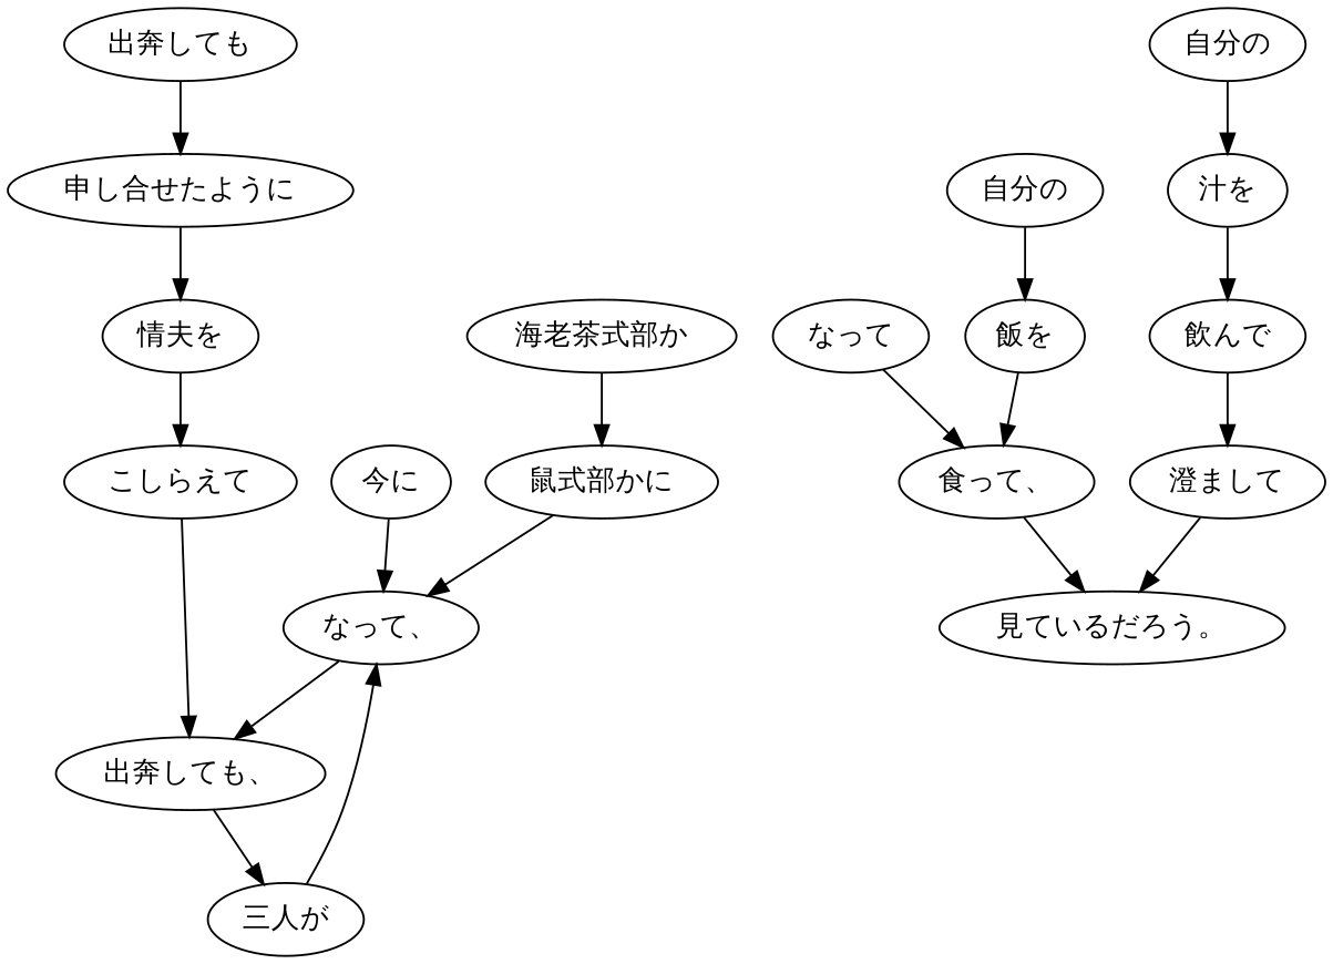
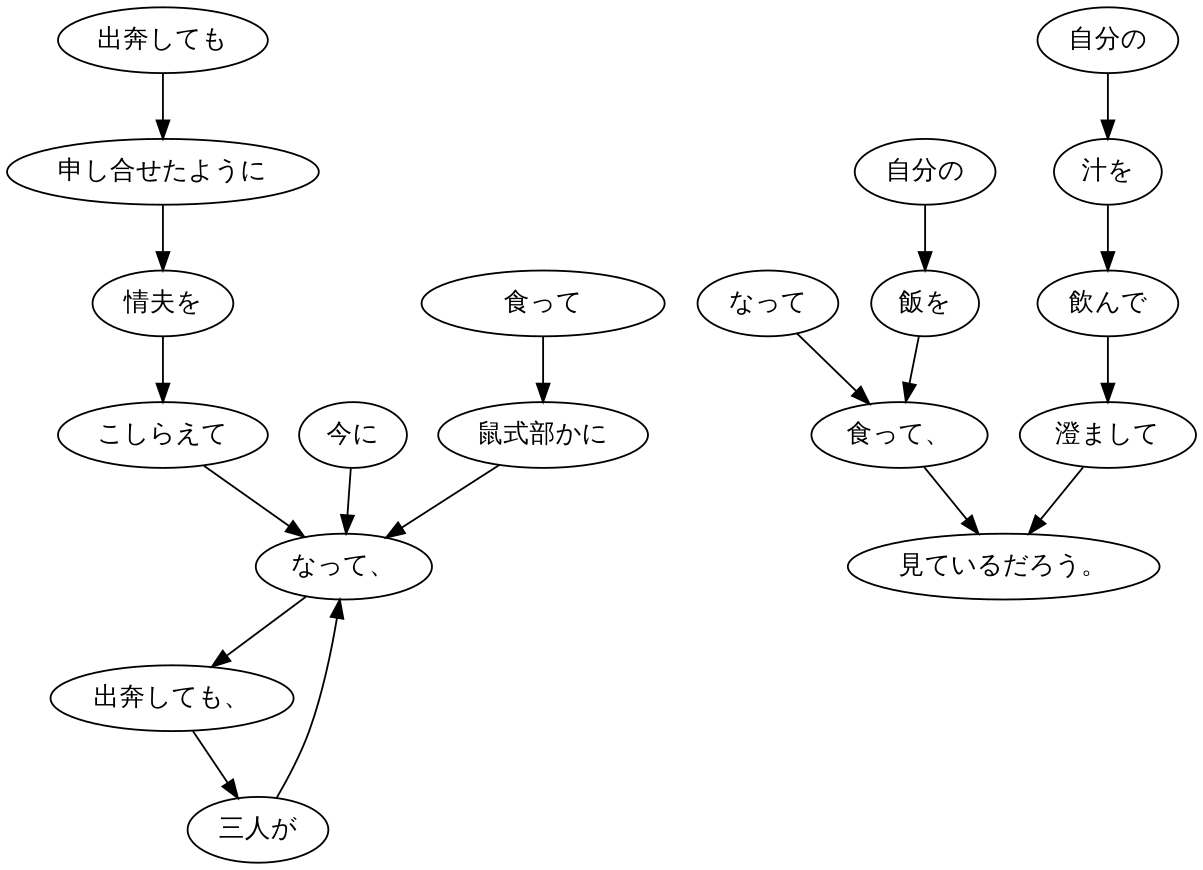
  digraph {
    fontname=Montserrat
    node [fontname=Montserrat]
    edge [fontname=Montserrat]
    n1 [label="今に"]
    n2 [label="なって、"]
    n3 [label="出奔しても、"]
    n4 [label="三人が"]
-   n5 [label="海老茶式部か"]
+   n5 [label="食って"]
    n6 [label="鼠式部かに"]
    n7 [label="出奔しても"]
    n8 [label="申し合せたように"]
    n9 [label="情夫を"]
    n10 [label="こしらえて"]
    n11 [label="見ているだろう。"]
    n12 [label="なって"]
    n13 [label="食って、"]
    n14 [label="自分の"]
    n15 [label="飯を"]
    n16 [label="自分の"]
    n17 [label="汁を"]
    n18 [label="飲んで"]
    n19 [label="澄まして"]
    n1 -> n2
    n2 -> n3
    n3 -> n4
    n4 -> n2
    n5 -> n6
    n6 -> n2
    n7 -> n8
    n8 -> n9
    n9 -> n10
-   n10 -> n3
+   n10 -> n2
    n12 -> n13
    n13 -> n11
    n14 -> n15
    n15 -> n13
    n16 -> n17
    n17 -> n18
    n18 -> n19
    n19 -> n11
  }
